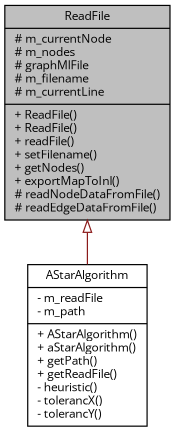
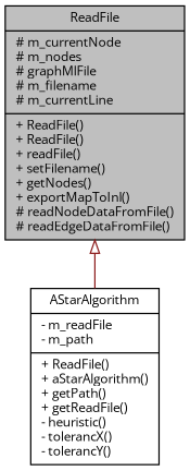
  digraph {
    fontname="Open Sans"
    node [color=black fontname="Open Sans" fontsize=10 shape=record style=filled]
    n1 [fillcolor=grey75 fontcolor=black height=0.2 label="{ReadFile\n|# m_currentNode\l# m_nodes\l# graphMlFile\l# m_filename\l# m_currentLine\l|+ ReadFile()\l+ ReadFile()\l+ readFile()\l+ setFilename()\l+ getNodes()\l+ exportMapToInl()\l# readNodeDataFromFile()\l# readEdgeDataFromFile()\l}" width=0.4]
-   n2 [fillcolor=white height=0.2 label="{AStarAlgorithm\n|- m_readFile\l- m_path\l|+ AStarAlgorithm()\l+ aStarAlgorithm()\l+ getPath()\l+ getReadFile()\l- heuristic()\l- tolerancX()\l- tolerancY()\l}" width=0.4]
+   n2 [fillcolor=white height=0.2 label="{AStarAlgorithm\n|- m_readFile\l- m_path\l|+ ReadFile()\l+ aStarAlgorithm()\l+ getPath()\l+ getReadFile()\l- heuristic()\l- tolerancX()\l- tolerancY()\l}" width=0.4]
    n1 -> n2 [arrowtail=onormal color=firebrick4 dir=back fontname="Open Sans" fontsize=10 labelfontname=Helvetica labelfontsize=10 style=solid]
  }
